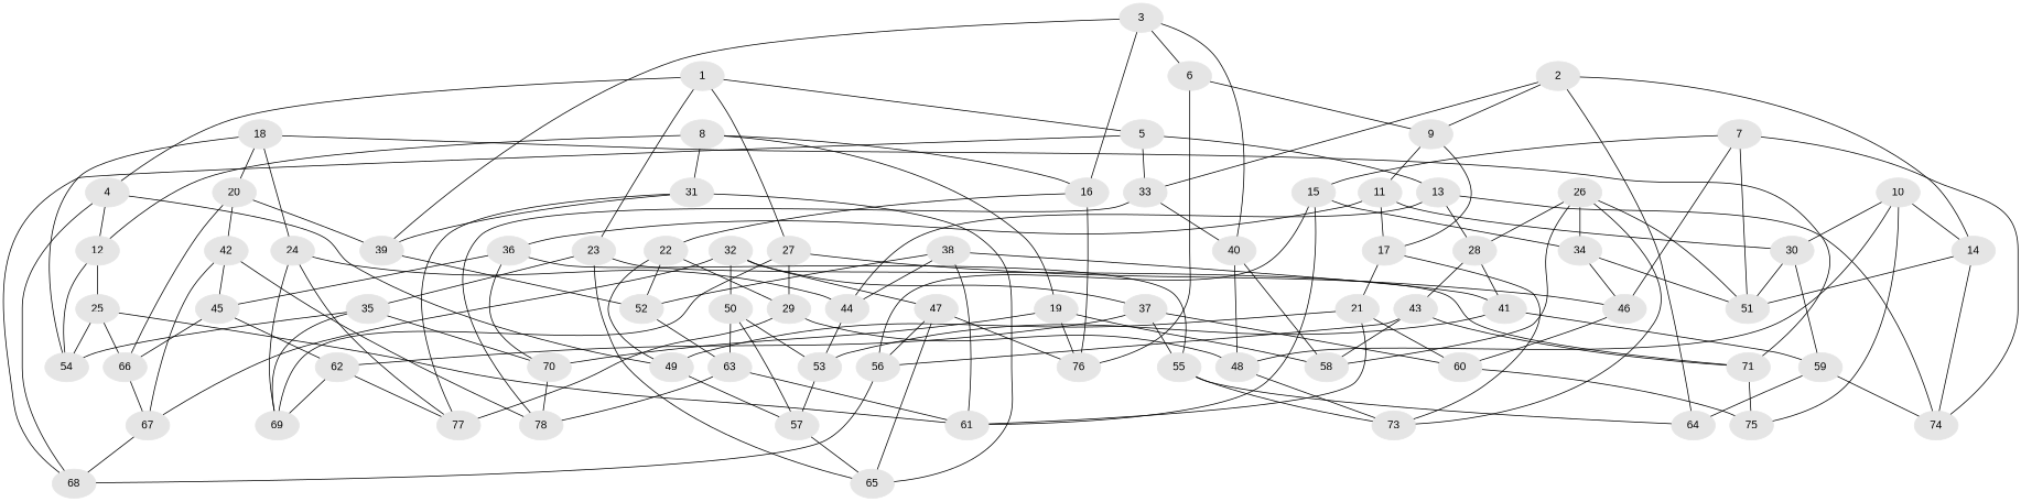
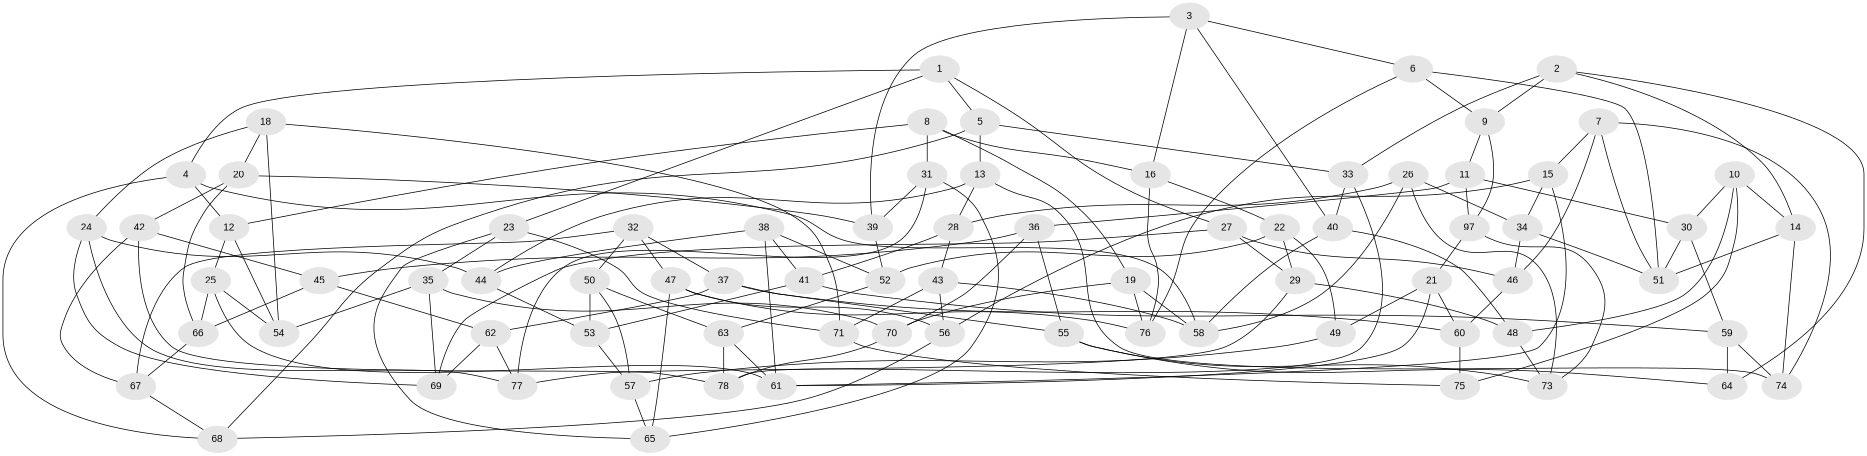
  graph {
    fontname="Liberation Sans"
    node [color=gray90 fontname="Liberation Sans" style=filled]
    edge [fontname="Liberation Sans"]
    1
    4
    5
    23
    27
    12
    49
    68
    33
    13
    71
    35
    65
    46
    29
    69
    2
    9
    14
    64
    11
-   17
+   17 [label=97]
    51
    74
    40
    n26 [label=78]
    3
    6
    16
    39
    76
    22
    52
    48
    58
    25
    54
    57
    28
    44
    7
    15
    34
    56
    61
    60
    8
    19
    31
    70
    77
    30
    36
    21
    73
    10
    75
    59
    45
    55
    66
    41
    43
    53
    18
    20
    24
    42
    67
    63
    26
    32
    37
    47
    50
    62
    38
    1 -- 4
    1 -- 5
    1 -- 23
    1 -- 27
    4 -- 12
-   4 -- 49
+   4 -- 58
    4 -- 68
    5 -- 68
    5 -- 33
    5 -- 13
    23 -- 71
    23 -- 35
    23 -- 65
    27 -- 46
    27 -- 29
    27 -- 69
    12 -- 25
    12 -- 54
    49 -- 57
    33 -- 40
    33 -- n26
    13 -- 74
    13 -- 28
    13 -- 44
    71 -- 75
    35 -- 69
    35 -- 54
    35 -- 70
    46 -- 60
    29 -- 48
    29 -- 77
    2 -- 33
    2 -- 9
    2 -- 14
    2 -- 64
    9 -- 11
    9 -- 17
    14 -- 51
    14 -- 74
    11 -- 17
    11 -- 30
    11 -- 36
    17 -- 21
    17 -- 73
    40 -- 48
    40 -- 58
    3 -- 40
    3 -- 6
    3 -- 16
    3 -- 39
    6 -- 9
-   26 -- 51
+   6 -- 51
    6 -- 76
    16 -- 76
    16 -- 22
    39 -- 52
    22 -- 49
    22 -- 29
    22 -- 52
    52 -- 63
    48 -- 73
    25 -- 54
    25 -- 61
    25 -- 66
    57 -- 65
    28 -- 41
    28 -- 43
    44 -- 53
    7 -- 46
    7 -- 51
    7 -- 74
    7 -- 15
    15 -- 34
    15 -- 56
    15 -- 61
    34 -- 46
    34 -- 51
    56 -- 68
    60 -- 75
    8 -- 12
    8 -- 16
    8 -- 19
    8 -- 31
    19 -- 76
    19 -- 58
    19 -- 70
    31 -- 65
    31 -- 39
    31 -- 77
    70 -- n26
    30 -- 51
    30 -- 59
    36 -- 70
    36 -- 45
    36 -- 55
    21 -- 49
    21 -- 61
    21 -- 60
    10 -- 14
    10 -- 48
    10 -- 30
    10 -- 75
    59 -- 64
    59 -- 74
    45 -- 66
    45 -- 62
    55 -- 64
    55 -- 73
    66 -- 67
    41 -- 59
    41 -- 53
    43 -- 71
    43 -- 58
    43 -- 56
    53 -- 57
    18 -- 71
    18 -- 54
    18 -- 20
    18 -- 24
    20 -- 39
    20 -- 66
    20 -- 42
    24 -- 69
    24 -- 44
    24 -- 77
    42 -- n26
    42 -- 45
    42 -- 67
    67 -- 68
    63 -- n26
    63 -- 61
    26 -- 58
    26 -- 28
    26 -- 34
    26 -- 73
    32 -- 67
    32 -- 37
    32 -- 47
    32 -- 50
    37 -- 60
    37 -- 55
    37 -- 62
    47 -- 65
    47 -- 76
    47 -- 56
    50 -- 57
    50 -- 53
    50 -- 63
    62 -- 69
    62 -- 77
    38 -- 52
    38 -- 44
    38 -- 61
    38 -- 41
  }
